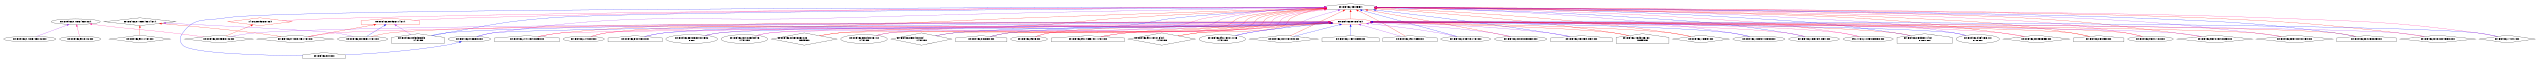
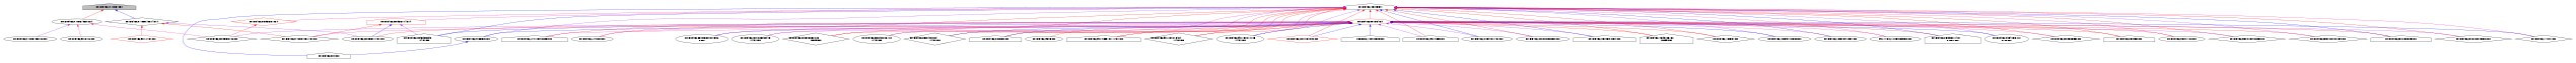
  digraph {
    node [color=black fillcolor=white fontname=Helvetica fontsize=10 shape=ellipse style=filled]
    edge [color=red dir=back fontname=Helvetica fontsize=10 labelfontname=Helvetica labelfontsize=10 style=solid]
+   n1 [fillcolor=grey75 fontcolor=black height=0.2 label="OSKengine2/ISyncDevice.h" shape=house width=0.4]
    n2 [height=0.2 label="OSKengine2/SyncDeviceDx12.h" width=0.4]
    n3 [height=0.2 label="OSKengine2/SyncDeviceVulkan.h" shape=diamond width=0.4]
    n4 [height=0.2 label="OSKengine2/IRenderer.h" shape=house width=0.4]
    n5 [height=0.2 label="OSKengine2/AnimMeshLoader.cpp" shape=house width=0.4]
    n6 [height=0.2 label="OSKengine2/Animator.cpp" width=0.4]
-   n7 [height=0.2 label="OSKengine2/BloomPass.cpp" shape=house width=0.4]
    n8 [height=0.2 label="OSKengine2/CameraComponent2\lD.cpp" width=0.4]
    n9 [height=0.2 label="OSKengine2/ComputePipeline\lVulkan.cpp" width=0.4]
    n10 [height=0.2 label="OSKengine2/CubemapTexture\lLoader.cpp" shape=diamond width=0.4]
    n11 [height=0.2 label="OSKengine2/DescriptorLayout\lVulkan.cpp" width=0.4]
    n12 [height=0.2 label="OSKengine2/DescriptorPool\lVulkan.cpp" shape=diamond width=0.4]
    n13 [height=0.2 label="OSKengine2/Font.cpp" shape=house width=0.4]
    n14 [height=0.2 label="OSKengine2/FxaaPass.cpp" shape=house width=0.4]
    n15 [height=0.2 label="OSKengine2/Game.cpp" width=0.4]
    n16 [height=0.2 label="OSKengine2/GpuImageViewVulkan.cpp" shape=house width=0.4]
    n17 [height=0.2 label="OSKengine2/GpuMemoryBlock\lVulkan.cpp" shape=diamond width=0.4]
    n18 [height=0.2 label="OSKengine2/GpuMemoryType\lVulkan.cpp" width=0.4]
-   n19 [height=0.2 label="OSKengine2/ICommandList.cpp" shape=diamond width=0.4]
+   n19 [color=red height=0.2 label="OSKengine2/ICommandList.cpp" shape=diamond width=0.4]
    n20 [height=0.2 label="OSKengine2/IGpuImage.cpp" shape=house width=0.4]
    n21 [height=0.2 label="OSKengine2/IPipelineVulkan.cpp" width=0.4]
    n22 [height=0.2 label="OSKengine2/IPostProcessPass.cpp" width=0.4]
    n23 [height=0.2 label="OSKengine2/IRenderSystem.cpp" shape=house width=0.4]
    n24 [height=0.2 label="OSKengine2/IrradianceMap\lLoader.cpp" shape=house width=0.4]
    n25 [height=0.2 label="OSKengine2/Material.cpp" shape=diamond width=0.4]
    n26 [height=0.2 label="OSKengine2/MaterialInstance.cpp" width=0.4]
    n27 [height=0.2 label="OSKengine2/MaterialSystem.cpp" width=0.4]
    n28 [height=0.2 label="GpuVulkan2/ModelLoader3D.cpp" width=0.4]
    n29 [color=red height=0.2 label="OSKengine2/OSKengine.h" width=0.4]
    n30 [height=0.2 label="OSKengine2/RendererVulkan\lSystem.cpp" shape=house width=0.4]
    n31 [height=0.2 label="OSKengine2/PipelineLayout\lDx12.cpp" width=0.4]
    n32 [height=0.2 label="OSKengine2/RenderTarget.cpp" shape=diamond width=0.4]
    n33 [height=0.2 label="OSKengine2/Renderer.cpp" shape=house width=0.4]
    n34 [height=0.2 label="OSKengine2/RtShaderTable\lVulkan.cpp" shape=house width=0.4]
    n35 [height=0.2 label="OSKengine2/ShadowMap.cpp" width=0.4]
    n36 [height=0.2 label="OSKengine2/SmaaPass.cpp" width=0.4]
    n37 [height=0.2 label="OSKengine2/StaticMeshLoader.cpp" shape=diamond width=0.4]
    n38 [height=0.2 label="OSKengine2/TerrainComponent.cpp" shape=diamond width=0.4]
    n39 [height=0.2 label="OSKengine2/TextureLoader.cpp" shape=house width=0.4]
    n40 [height=0.2 label="OSKengine2/ToneMappingPass.cpp" shape=diamond width=0.4]
    n41 [height=0.2 label="OSKengine2/Window.cpp" shape=diamond width=0.4]
-   n42 [color=red height=0.2 label="Vulkan2/RendererDx12.h" shape=diamond width=0.4]
+   n42 [color=red height=0.2 label="OSKengine2/RendererDx12.h" shape=diamond width=0.4]
    n43 [color=red height=0.2 label="OSKengine2/RendererVulkan.h" shape=house width=0.4]
    n44 [height=0.2 label="OSKengine2/RendererDx12.cpp" shape=diamond width=0.4]
    n45 [height=0.2 label="OSKengine2/GpuDx12.cpp" width=0.4]
    n46 [height=0.2 label="OSKengine2/SyncDeviceDx12.cpp" width=0.4]
-   n47 [height=0.2 label="OSKengine2/GpuVulkan.cpp" shape=diamond width=0.4]
+   n47 [color=red height=0.2 label="OSKengine2/GpuVulkan.cpp" shape=diamond width=0.4]
    n48 [height=0.2 label="OSKengine2/RendererVulkan.cpp" width=0.4]
    n49 [height=0.2 label="OSKengine2/SyncDeviceVulkan.cpp" shape=diamond width=0.4]
-   n50 [height=0.2 label="OSKengine2/IMeshLoader.cpp" shape=house width=0.4]
+   n50 [height=0.2 label="FxaaPass2/IMeshLoader.cpp" shape=house width=0.4]
+   n1 -> n2
+   n1 -> n3 [color=blue]
    n2 -> n44 [color=deeppink]
    n2 -> n45 [color=deeppink]
    n2 -> n46 [color=purple]
    n3 -> n47
    n3 -> n48 [color=purple]
    n3 -> n49
    n4 -> n5
    n4 -> n6
-   n4 -> n7 [color=blue]
    n4 -> n8 [color=deeppink]
    n4 -> n9 [color=purple]
    n4 -> n10
    n4 -> n11
    n4 -> n12
    n4 -> n13 [color=blue]
    n4 -> n14
-   n4 -> n15 [color=deeppink]
    n4 -> n16 [color=deeppink]
    n4 -> n17
    n4 -> n18 [color=purple]
    n4 -> n19
    n4 -> n20
    n4 -> n21 [color=blue]
    n4 -> n22
    n4 -> n23 [color=blue]
    n4 -> n24
    n4 -> n25
    n4 -> n26 [color=purple]
    n4 -> n27 [color=blue]
    n4 -> n28 [color=deeppink]
    n4 -> n29
    n4 -> n30 [color=blue]
    n4 -> n31 [color=purple]
    n4 -> n32
    n4 -> n33
    n4 -> n34 [color=blue]
    n4 -> n35 [color=deeppink]
    n4 -> n36 [color=purple]
    n4 -> n37
    n4 -> n38 [color=purple]
    n4 -> n39 [color=blue]
    n4 -> n40
    n4 -> n41 [color=deeppink]
    n4 -> n42 [color=deeppink]
    n4 -> n43 [color=deeppink]
    n29 -> n5 [color=deeppink]
    n29 -> n6 [color=deeppink]
-   n29 -> n7 [color=purple]
    n29 -> n8 [color=blue]
    n29 -> n9 [color=deeppink]
    n29 -> n10
    n29 -> n11 [color=purple]
    n29 -> n12 [color=blue]
    n29 -> n14 [color=blue]
    n29 -> n15
    n29 -> n16
    n29 -> n17
    n29 -> n18 [color=blue]
    n29 -> n19 [color=blue]
    n29 -> n20 [color=purple]
    n29 -> n21 [color=purple]
    n29 -> n22 [color=purple]
    n29 -> n23 [color=purple]
    n29 -> n24
    n29 -> n25
    n29 -> n26 [color=blue]
    n29 -> n27 [color=deeppink]
    n29 -> n28 [color=deeppink]
    n29 -> n30
    n29 -> n31 [color=blue]
    n29 -> n32 [color=deeppink]
    n29 -> n33
    n29 -> n34 [color=blue]
    n29 -> n35
    n29 -> n36 [color=blue]
    n29 -> n37 [color=purple]
    n29 -> n38
    n29 -> n39
    n29 -> n40 [color=purple]
    n29 -> n41 [color=blue]
    n29 -> n44 [color=purple]
    n29 -> n48
    n29 -> n49 [color=deeppink]
    n29 -> n50 [color=blue]
    n36 -> n13 [color=blue]
    n42 -> n44
    n43 -> n34 [color=purple]
    n43 -> n48 [color=blue]
    n43 -> n49
  }
